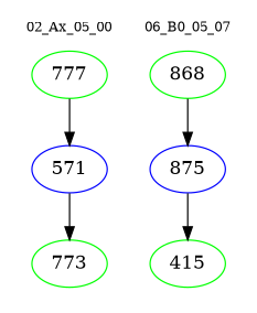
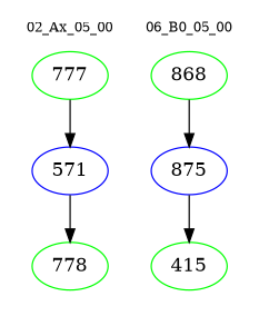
  digraph {
    node [color=green]
    edge [color=black]
    n1 [label=777]
    n2 [color=blue label=571]
-   n3 [label=773]
+   n3 [label=778]
    n4 [label=868]
    n5 [color=blue label=875]
    n6 [label=415]
    subgraph cluster_1 {
      color=white
      fontsize=10
      label="02_Ax_05_00"
      n1
      n2
      n3
    }
    subgraph cluster_2 {
      color=white
      fontsize=10
-     label="06_B0_05_07"
+     label="06_B0_05_00"
      n4
      n5
      n6
    }
    n1 -> n2
    n2 -> n3
    n4 -> n5
    n5 -> n6
  }
